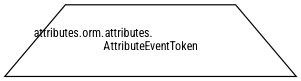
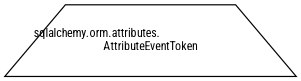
  digraph {
    rankdir=LR
    fontname="Roboto Condensed"
-   n1 [color=black fillcolor=white fontname="Roboto Condensed" fontsize=10 height=0.2 label="attributes.orm.attributes.\lAttributeEventToken" shape=trapezium style=filled width=0.4]
+   n1 [color=black fillcolor=white fontname="Roboto Condensed" fontsize=10 height=0.2 label="sqlalchemy.orm.attributes.\lAttributeEventToken" shape=trapezium style=filled width=0.4]
  }
